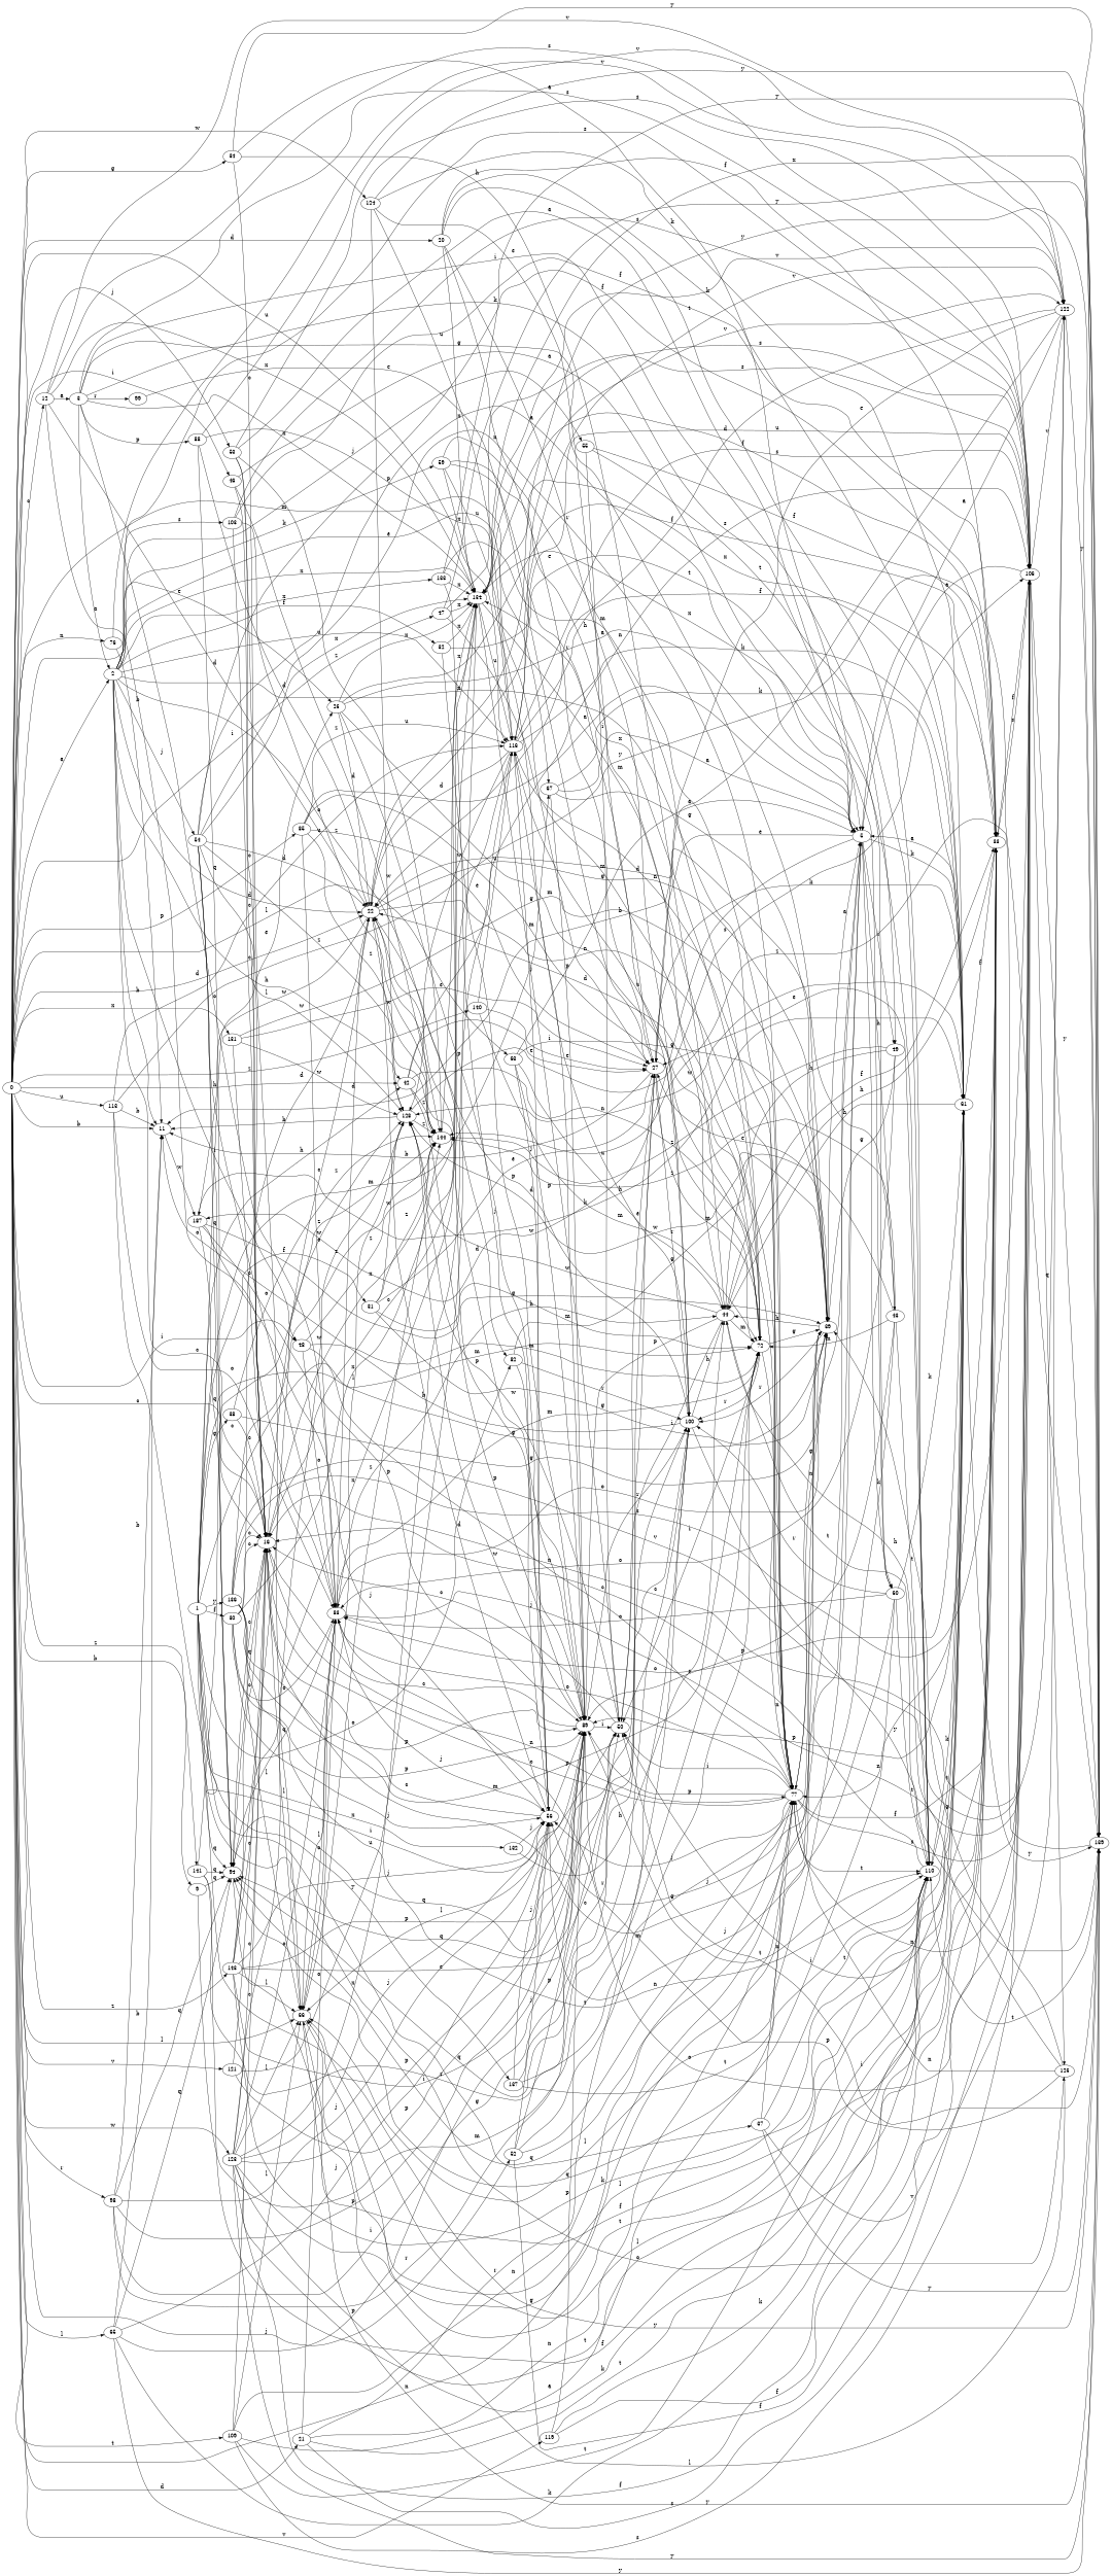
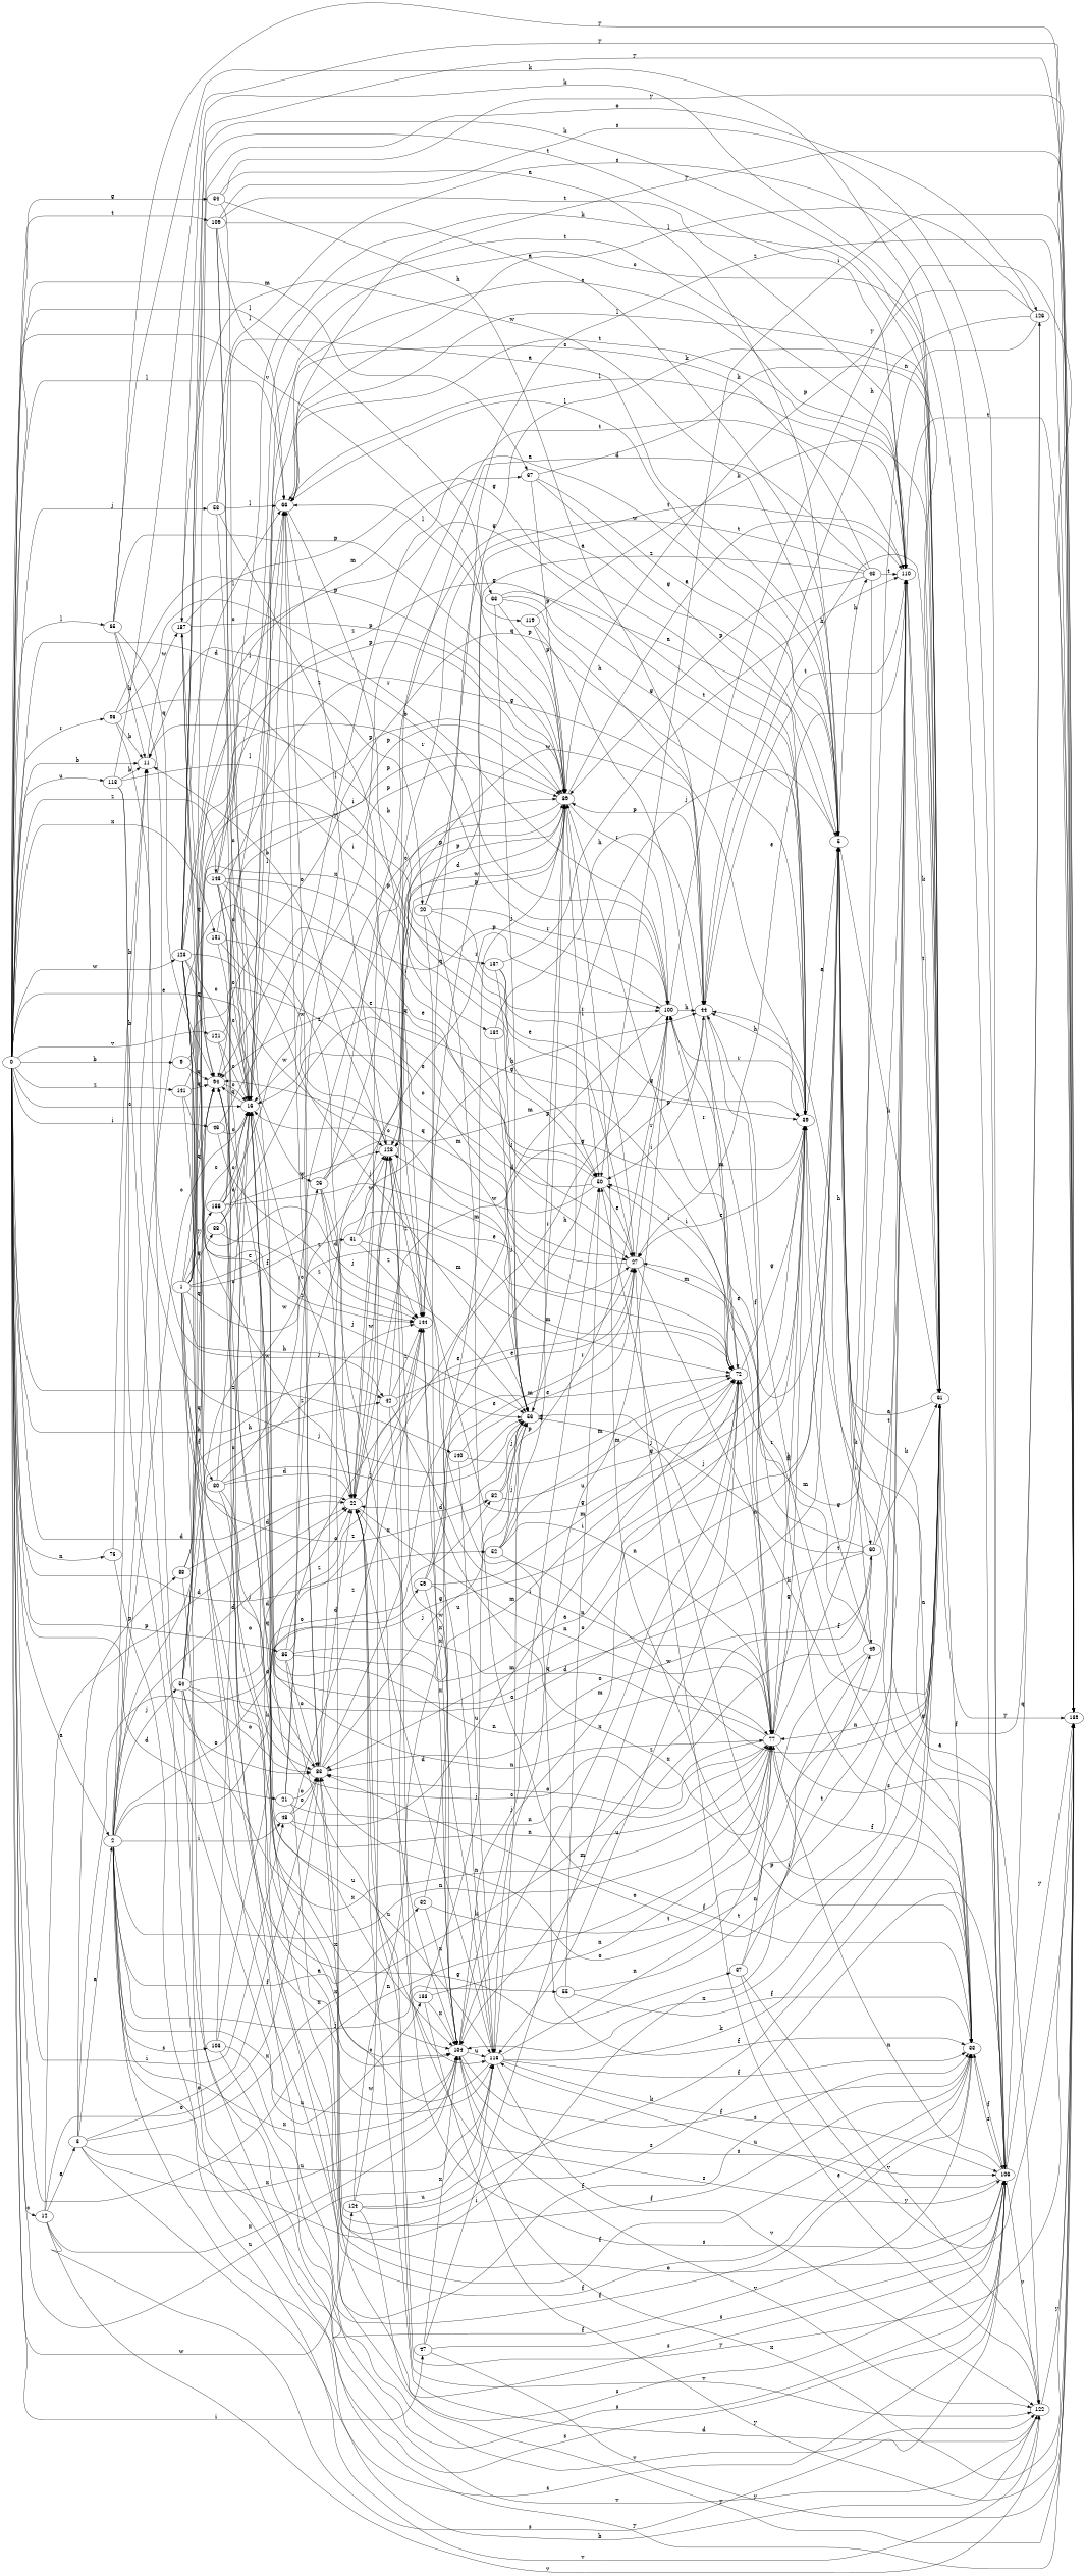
  strict digraph {
    rankdir=LR
    0
    2
    9
    11
    12
    16
    20
    21
    22
    26
    34
    42
    46
    47
    48
    52
    53
    63
    65
    66
    67
    76
    77
    85
    98
    109
    113
    116
    119
    121
    123
    124
    131
    140
    141
    143
    82
    27
    32
    54
    55
    59
    103
    106
    133
    134
    72
    94
    n49 [label=187]
    3
    83
    122
    61
    33
    100
    110
    39
    139
    89
    128
    5
    44
    144
    56
    50
    1
    30
    31
    37
    38
    126
    132
    136
    137
    49
    60
    88
-   99
    43
    0 -> 2 [label=a]
    0 -> 9 [label=b]
    0 -> 11 [label=b]
    0 -> 12 [label=c]
    0 -> 16 [label=c]
    0 -> 20 [label=d]
    0 -> 21 [label=d]
    0 -> 22 [label=d]
    0 -> 26 [label=e]
    0 -> 34 [label=g]
    0 -> 42 [label=h]
    0 -> 46 [label=i]
    0 -> 47 [label=i]
    0 -> 48 [label=i]
    0 -> 52 [label=j]
    0 -> 53 [label=j]
    0 -> 63 [label=l]
    0 -> 65 [label=l]
    0 -> 66 [label=l]
    0 -> 67 [label=m]
    0 -> 76 [label=n]
    0 -> 77 [label=n]
    0 -> 85 [label=p]
    0 -> 98 [label=r]
    0 -> 109 [label=t]
    0 -> 113 [label=u]
    0 -> 116 [label=u]
    0 -> 119 [label=v]
    0 -> 121 [label=v]
    0 -> 123 [label=w]
    0 -> 124 [label=w]
    0 -> 131 [label=x]
    0 -> 140 [label=z]
    0 -> 141 [label=z]
    0 -> 143 [label=z]
    2 -> 11 [label=b]
    2 -> 16 [label=c]
    2 -> 22 [label=d]
    2 -> 42 [label=h]
    2 -> 48 [label=i]
    2 -> 77 [label=n]
    2 -> 116 [label=u]
    2 -> 82 [label=o]
    2 -> 27 [label=e]
    2 -> 32 [label=f]
    2 -> 54 [label=j]
    2 -> 55 [label=j]
    2 -> 59 [label=k]
    2 -> 103 [label=s]
    2 -> 106 [label=s]
    2 -> 133 [label=x]
    2 -> 134 [label=x]
    9 -> 72 [label=m]
    9 -> 94 [label=q]
    11 -> n49 [label=w]
    12 -> 22 [label=d]
    12 -> 106 [label=s]
    12 -> 134 [label=x]
    12 -> 3 [label=a]
    12 -> 83 [label=o]
    12 -> 122 [label=v]
    16 -> 66 [label=l]
    16 -> 77 [label=n]
    16 -> 134 [label=x]
    16 -> 94 [label=q]
    20 -> 27 [label=e]
    20 -> 134 [label=x]
    20 -> 61 [label=k]
    20 -> 33 [label=f]
    20 -> 100 [label=r]
    20 -> 110 [label=t]
    21 -> 77 [label=n]
    21 -> 106 [label=s]
    21 -> 83 [label=o]
    21 -> 100 [label=r]
    21 -> 110 [label=t]
    22 -> 16 [label=c]
    22 -> 77 [label=n]
    22 -> n49 [label=w]
    22 -> 122 [label=v]
    22 -> 39 [label=g]
    22 -> 139 [label=y]
    22 -> 89 [label=p]
    22 -> 128 [label=w]
    26 -> 22 [label=d]
    26 -> 134 [label=x]
    26 -> 72 [label=m]
    26 -> 33 [label=f]
    26 -> 89 [label=p]
    26 -> 5 [label=a]
    34 -> 16 [label=c]
    34 -> 139 [label=y]
    34 -> 5 [label=a]
    34 -> 44 [label=h]
    42 -> 77 [label=n]
    42 -> 27 [label=e]
    42 -> 106 [label=s]
    42 -> 89 [label=p]
    42 -> 144 [label=z]
    46 -> 16 [label=c]
    46 -> 5 [label=a]
    46 -> 144 [label=z]
    47 -> 106 [label=s]
    47 -> 134 [label=x]
    47 -> 72 [label=m]
    47 -> 139 [label=y]
    48 -> 77 [label=n]
    48 -> 72 [label=m]
    48 -> 83 [label=o]
    48 -> 144 [label=z]
    52 -> 77 [label=n]
    52 -> 72 [label=m]
    52 -> 33 [label=f]
    52 -> 89 [label=p]
    52 -> 56 [label=j]
    53 -> 16 [label=c]
    53 -> 66 [label=l]
    53 -> 106 [label=s]
    53 -> 5 [label=a]
    53 -> 144 [label=z]
    63 -> 39 [label=g]
    63 -> 89 [label=p]
    63 -> 5 [label=a]
    63 -> 44 [label=h]
    63 -> 56 [label=j]
    65 -> 11 [label=b]
    65 -> 94 [label=q]
    65 -> 61 [label=k]
    65 -> 139 [label=y]
    65 -> 89 [label=p]
    65 -> 56 [label=j]
    66 -> 83 [label=o]
    66 -> 110 [label=t]
    66 -> 139 [label=y]
    66 -> 144 [label=z]
    67 -> 61 [label=k]
    67 -> 39 [label=g]
    67 -> 89 [label=p]
    67 -> 5 [label=a]
    76 -> 11 [label=b]
    76 -> 122 [label=v]
    77 -> 16 [label=c]
    77 -> 22 [label=d]
    77 -> 106 [label=s]
    77 -> 83 [label=o]
    77 -> 33 [label=f]
    77 -> 110 [label=t]
    77 -> 39 [label=g]
    77 -> 89 [label=p]
    77 -> 56 [label=j]
    77 -> 50 [label=i]
    85 -> 116 [label=u]
    85 -> 27 [label=e]
    85 -> 72 [label=m]
    85 -> 83 [label=o]
    85 -> 5 [label=a]
    85 -> 144 [label=z]
    98 -> 11 [label=b]
-   98 -> 94 [label=q]
+   123 -> 94 [label=q]
    98 -> 100 [label=r]
    98 -> 89 [label=p]
    98 -> 56 [label=j]
    98 -> 50 [label=i]
    109 -> 16 [label=c]
    109 -> 66 [label=l]
    109 -> 77 [label=n]
    109 -> 106 [label=s]
    109 -> 110 [label=t]
    109 -> 5 [label=a]
    113 -> 11 [label=b]
    113 -> 116 [label=u]
    113 -> 83 [label=o]
    113 -> 139 [label=y]
    113 -> 50 [label=i]
    116 -> 16 [label=c]
    116 -> 22 [label=d]
    116 -> 77 [label=n]
    116 -> 106 [label=s]
    116 -> 122 [label=v]
    116 -> 61 [label=k]
    116 -> 33 [label=f]
    116 -> 128 [label=w]
    116 -> 56 [label=j]
    119 -> 61 [label=k]
    119 -> 33 [label=f]
    119 -> 89 [label=p]
    121 -> 16 [label=c]
    121 -> 116 [label=u]
    121 -> 89 [label=p]
    123 -> 16 [label=c]
    123 -> 66 [label=l]
-   123 -> 134 [label=x]
+   123 -> 134 [label=a]
    123 -> 83 [label=o]
    123 -> 61 [label=k]
    123 -> 33 [label=f]
    123 -> 110 [label=t]
    123 -> 39 [label=g]
    123 -> 139 [label=y]
    123 -> 89 [label=p]
    123 -> 128 [label=w]
    123 -> 56 [label=j]
    124 -> 116 [label=u]
    124 -> 27 [label=e]
    124 -> 61 [label=k]
    124 -> 139 [label=y]
    124 -> 128 [label=w]
    131 -> 16 [label=c]
    131 -> 27 [label=e]
    131 -> 39 [label=g]
    131 -> 128 [label=w]
    140 -> 116 [label=u]
    140 -> 27 [label=e]
    140 -> 72 [label=m]
    141 -> 94 [label=q]
    141 -> 33 [label=f]
    141 -> 100 [label=r]
    141 -> 144 [label=z]
    143 -> 16 [label=c]
    143 -> 66 [label=l]
    143 -> 27 [label=e]
    143 -> 134 [label=x]
    143 -> 61 [label=k]
    143 -> 89 [label=p]
    143 -> 144 [label=z]
    143 -> 56 [label=j]
    143 -> 50 [label=i]
    82 -> 100 [label=r]
    82 -> 39 [label=g]
    82 -> 56 [label=j]
    27 -> 11 [label=b]
    27 -> 72 [label=m]
    27 -> 94 [label=q]
    27 -> 61 [label=k]
    27 -> 100 [label=r]
    32 -> 134 [label=x]
    32 -> 110 [label=t]
    32 -> 89 [label=p]
    54 -> 16 [label=c]
    54 -> 22 [label=d]
    54 -> 77 [label=n]
    54 -> 134 [label=x]
    54 -> 94 [label=q]
    54 -> 83 [label=o]
    54 -> 33 [label=f]
    54 -> 128 [label=w]
    54 -> 5 [label=a]
    54 -> 144 [label=z]
    55 -> 33 [label=f]
    55 -> 110 [label=t]
    55 -> 50 [label=i]
    59 -> 116 [label=u]
    59 -> 134 [label=x]
    59 -> 72 [label=m]
    59 -> 100 [label=r]
    59 -> 44 [label=h]
    103 -> 16 [label=c]
    103 -> 106 [label=s]
    103 -> 33 [label=f]
    103 -> 144 [label=z]
    106 -> 16 [label=c]
    106 -> 77 [label=n]
    106 -> 116 [label=u]
    106 -> 83 [label=o]
    106 -> 122 [label=v]
    106 -> 33 [label=f]
    106 -> 139 [label=y]
    106 -> 5 [label=a]
    106 -> 126 [label=q]
    133 -> 77 [label=n]
    133 -> 134 [label=x]
    133 -> 139 [label=y]
    133 -> 56 [label=j]
    134 -> 116 [label=u]
    134 -> 106 [label=s]
    134 -> 72 [label=m]
    134 -> 122 [label=v]
    134 -> 33 [label=f]
    134 -> 50 [label=i]
    72 -> 77 [label=n]
    72 -> 116 [label=u]
    72 -> 134 [label=x]
    72 -> 100 [label=r]
    72 -> 39 [label=g]
    72 -> 50 [label=i]
    94 -> 16 [label=c]
    94 -> 33 [label=f]
    n49 -> 94 [label=q]
    n49 -> 61 [label=k]
    n49 -> 39 [label=g]
    n49 -> 89 [label=p]
    n49 -> 56 [label=j]
    3 -> 2 [label=a]
    3 -> 106 [label=s]
    3 -> 134 [label=x]
    3 -> 83 [label=o]
    3 -> 39 [label=g]
    3 -> 49 [label=i]
    3 -> 60 [label=k]
    3 -> 88 [label=p]
-   3 -> 99 [label=r]
    83 -> 22 [label=d]
    83 -> 66 [label=l]
    83 -> 106 [label=s]
    83 -> 72 [label=m]
    83 -> 94 [label=q]
    83 -> 44 [label=h]
    83 -> 56 [label=j]
    122 -> 11 [label=b]
    122 -> 22 [label=d]
    122 -> 27 [label=e]
    122 -> 139 [label=y]
    122 -> 5 [label=a]
    61 -> 66 [label=l]
    61 -> 77 [label=n]
    61 -> 134 [label=x]
    61 -> 83 [label=o]
    61 -> 33 [label=f]
    61 -> 110 [label=t]
    61 -> 139 [label=y]
    61 -> 128 [label=w]
    61 -> 5 [label=a]
    61 -> 44 [label=h]
    33 -> 106 [label=s]
    33 -> 89 [label=p]
    33 -> 44 [label=h]
    33 -> 50 [label=i]
    100 -> 11 [label=b]
    100 -> 22 [label=d]
    100 -> 116 [label=u]
    100 -> 94 [label=q]
    100 -> 139 [label=y]
    100 -> 44 [label=h]
    110 -> 16 [label=c]
    110 -> 66 [label=l]
    110 -> 27 [label=e]
    110 -> 61 [label=k]
    39 -> 77 [label=n]
    39 -> 27 [label=e]
    39 -> 94 [label=q]
    39 -> 100 [label=r]
    39 -> 5 [label=a]
    39 -> 44 [label=h]
    139 -> 134 [label=x]
    139 -> 110 [label=t]
    139 -> 144 [label=z]
    139 -> 50 [label=i]
    89 -> 16 [label=c]
    89 -> 22 [label=d]
    89 -> 66 [label=l]
    89 -> 100 [label=r]
    89 -> 110 [label=t]
    89 -> 128 [label=w]
    89 -> 50 [label=i]
    128 -> 11 [label=b]
    128 -> 66 [label=l]
    128 -> 106 [label=s]
    128 -> 144 [label=z]
    5 -> 66 [label=l]
    5 -> 27 [label=e]
    5 -> n49 [label=w]
    5 -> 83 [label=o]
    5 -> 61 [label=k]
    5 -> 56 [label=j]
    5 -> 49 [label=i]
    5 -> 60 [label=k]
    5 -> 43 [label=h]
    44 -> 72 [label=m]
    44 -> 33 [label=f]
    44 -> 110 [label=t]
    44 -> 89 [label=p]
    44 -> 128 [label=w]
    44 -> 50 [label=i]
    144 -> 134 [label=x]
    56 -> 16 [label=c]
    56 -> 22 [label=d]
    56 -> 89 [label=p]
    50 -> 16 [label=c]
    50 -> 27 [label=e]
    50 -> 94 [label=q]
    50 -> 128 [label=w]
    1 -> 26 [label=e]
    1 -> 42 [label=h]
    1 -> 67 [label=m]
    1 -> 82 [label=o]
    1 -> 72 [label=m]
    1 -> 94 [label=q]
    1 -> 39 [label=g]
    1 -> 139 [label=y]
    1 -> 30 [label=f]
    1 -> 31 [label=f]
    1 -> 37 [label=g]
    1 -> 38 [label=g]
    1 -> 126 [label=o]
    1 -> 132 [label=x]
    1 -> 136 [label=y]
    1 -> 137 [label=y]
    30 -> 16 [label=c]
    30 -> 22 [label=d]
    30 -> 134 [label=x]
    30 -> 83 [label=o]
    30 -> 89 [label=p]
    30 -> 56 [label=j]
    31 -> 27 [label=e]
    31 -> 72 [label=m]
    31 -> 39 [label=g]
    31 -> 128 [label=w]
    31 -> 144 [label=z]
    37 -> 77 [label=n]
    37 -> 122 [label=v]
    37 -> 110 [label=t]
    37 -> 139 [label=y]
    38 -> 16 [label=c]
    38 -> 39 [label=g]
    38 -> 144 [label=z]
    126 -> 66 [label=l]
    126 -> 77 [label=n]
    126 -> 39 [label=g]
    126 -> 89 [label=p]
    126 -> 44 [label=h]
    132 -> 44 [label=h]
    132 -> 56 [label=j]
    136 -> 16 [label=c]
    136 -> 66 [label=l]
    136 -> 106 [label=s]
    136 -> 72 [label=m]
    136 -> 122 [label=v]
    136 -> 110 [label=t]
    136 -> 89 [label=p]
    136 -> 128 [label=w]
    137 -> 100 [label=r]
    137 -> 110 [label=t]
    137 -> 39 [label=g]
    137 -> 56 [label=j]
    49 -> 83 [label=o]
    49 -> 39 [label=g]
    49 -> 44 [label=h]
    49 -> 144 [label=z]
    60 -> 134 [label=x]
    60 -> 94 [label=q]
    60 -> 83 [label=o]
    60 -> 61 [label=k]
    60 -> 100 [label=r]
    60 -> 110 [label=t]
    60 -> 56 [label=j]
    88 -> 22 [label=d]
    88 -> 94 [label=q]
    88 -> 122 [label=v]
    88 -> 89 [label=p]
-   99 -> 27 [label=e]
    43 -> 16 [label=c]
    43 -> 22 [label=d]
    43 -> 72 [label=m]
    43 -> 110 [label=t]
    43 -> 89 [label=p]
    43 -> 128 [label=w]
    43 -> 144 [label=z]
  }
